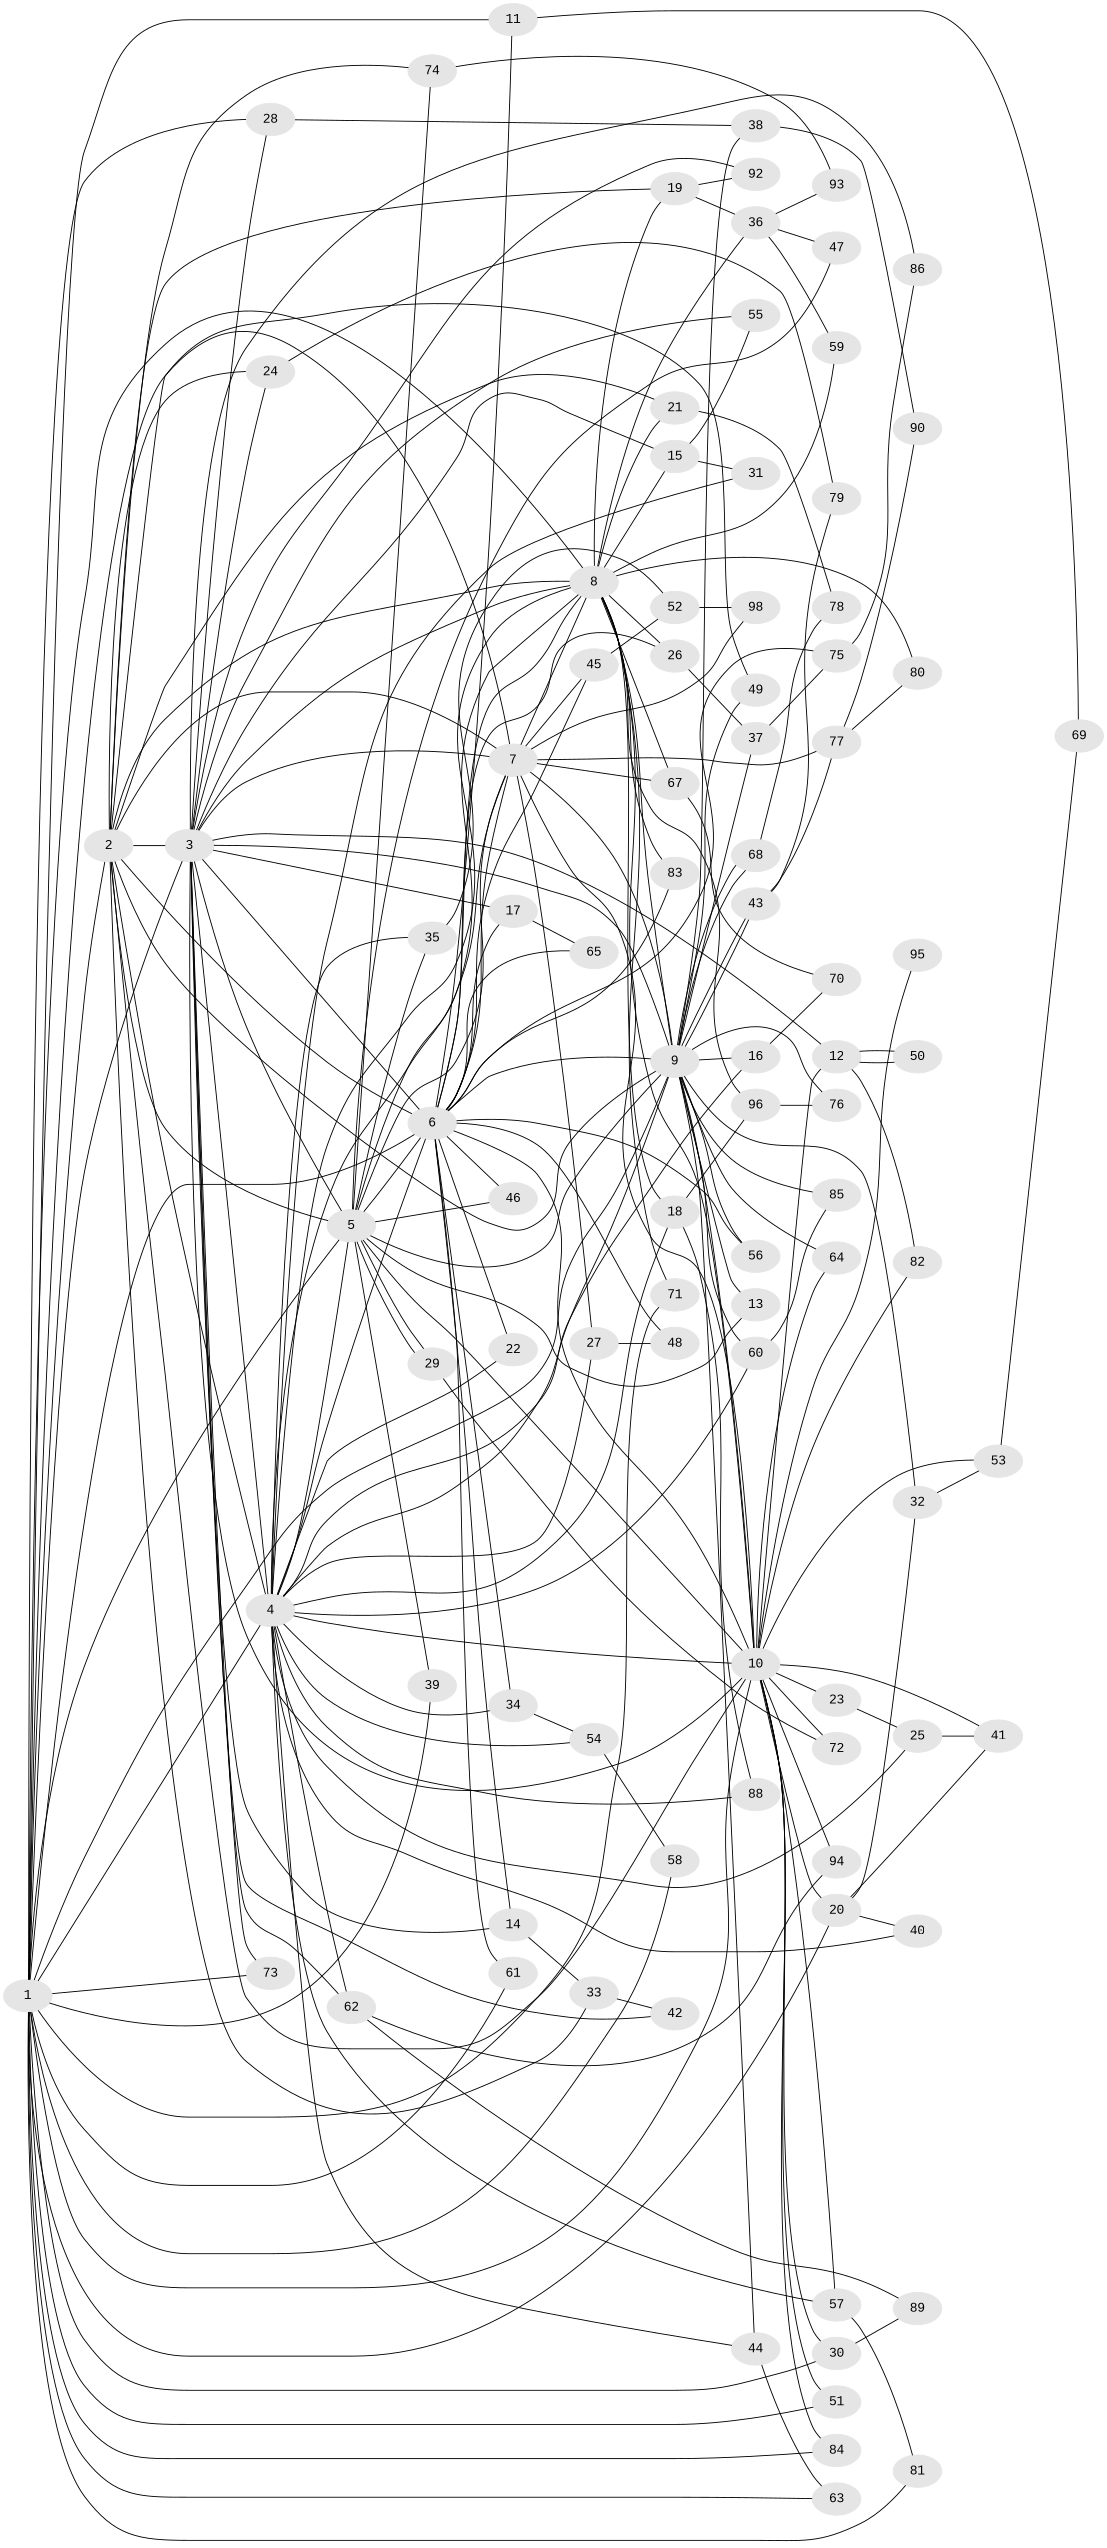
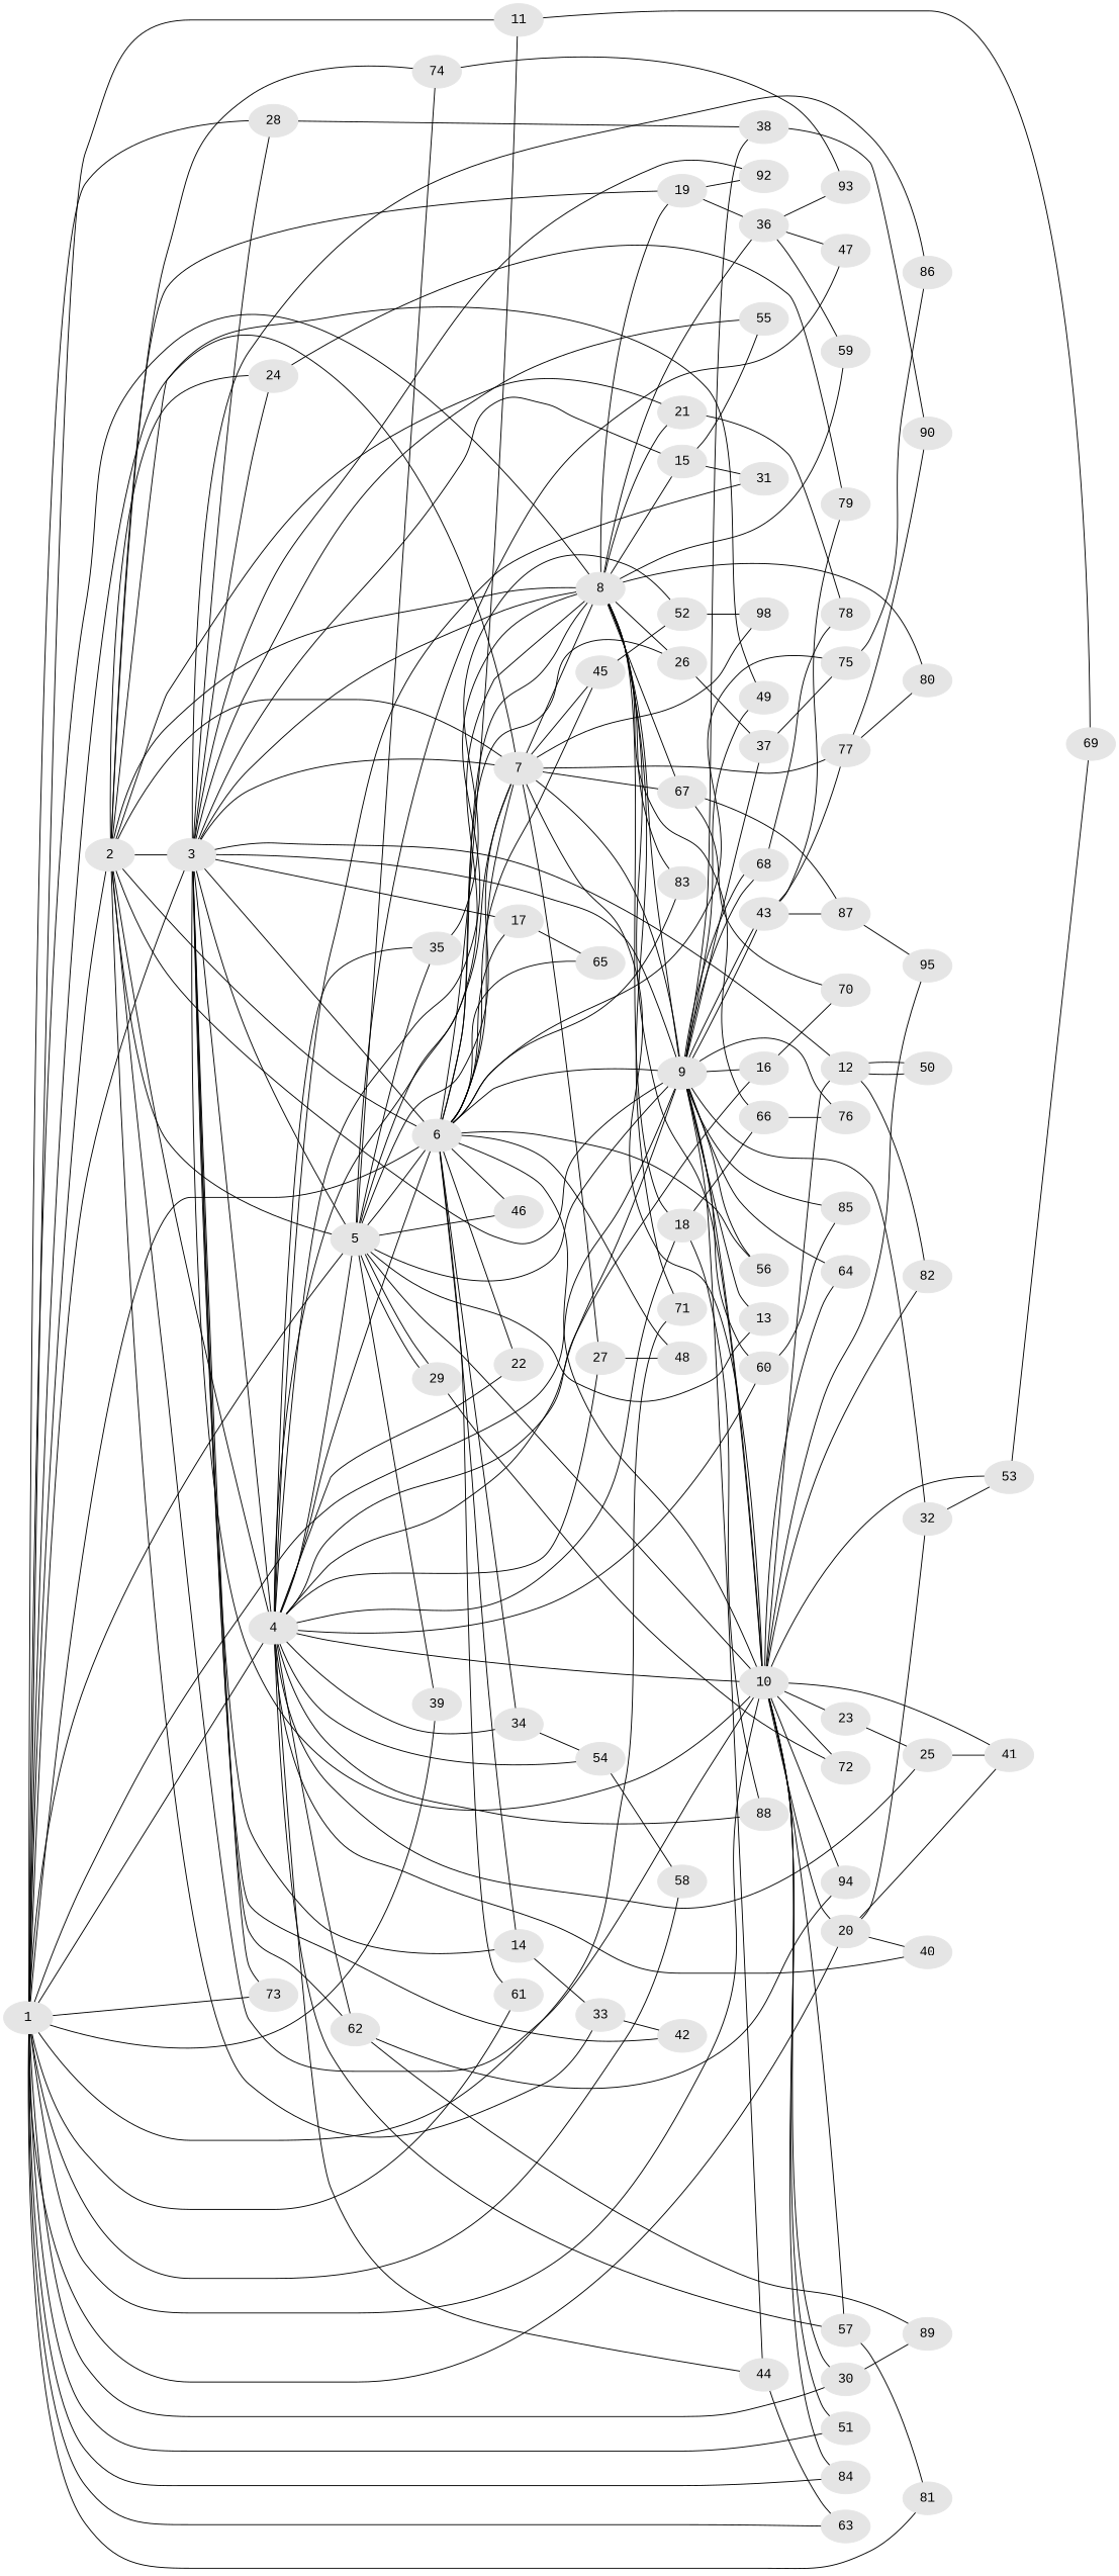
  graph {
    fontname="Liberation Mono"
    rankdir=LR
    node [color=gray90 fontname="Liberation Mono" style=filled]
    edge [fontname="Liberation Mono"]
    1
    2
    3
    4
    5
    6
    7
    8
    9
    10
    11
    20
    28
    30
    39
    51
    58
    61
    63
    71
    73
    81
    84
    19
    21
    24
    33
    49
    74
    12
    14
    15
    17
    42
    55
    62
    86
    92
    16
    18
    22
    25
    27
    31
    34
    35
    40
    44
    54
    57
    60
    88
    13
    29
    46
    47
    26
    45
    48
    56
    65
    75
    83
    67
    77
    n66 [label=98]
    36
    59
-   66 [label=96]
+   66
    80
    32
    37
    38
    43
    64
    68
    76
    85
    23
    41
    53
    72
    82
    94
    95
    69
    89
    78
    79
    93
    50
    70
    52
+   87
    90
    1 -- 2
    1 -- 3
    1 -- 4
    1 -- 5
    1 -- 6
    1 -- 7
    1 -- 8
    1 -- 9
    1 -- 10
    1 -- 11
    1 -- 20
    1 -- 28
    1 -- 30
    1 -- 39
    1 -- 51
    1 -- 58
    1 -- 61
    1 -- 63
    1 -- 71
    1 -- 73
    1 -- 81
    1 -- 84
    2 -- 3
    2 -- 4
    2 -- 5
    2 -- 6
    2 -- 7
    2 -- 8
    2 -- 9
    2 -- 10
    2 -- 19
    2 -- 21
    2 -- 24
    2 -- 33
    2 -- 49
    2 -- 74
    3 -- 4
    3 -- 5
    3 -- 6
    3 -- 7
    3 -- 8
    3 -- 9
    3 -- 10
    3 -- 28
    3 -- 73
    3 -- 24
    3 -- 12
    3 -- 14
    3 -- 15
    3 -- 17
    3 -- 42
    3 -- 55
    3 -- 62
    3 -- 86
    3 -- 92
    4 -- 5
    4 -- 6
    4 -- 7
    4 -- 8
    4 -- 9
    4 -- 10
    4 -- 62
    4 -- 16
    4 -- 18
    4 -- 22
    4 -- 25
    4 -- 27
    4 -- 31
    4 -- 34
    4 -- 35
    4 -- 40
    4 -- 44
    4 -- 54
    4 -- 57
    4 -- 60
    4 -- 88
    5 -- 6
    5 -- 7
    5 -- 8
    5 -- 9
    5 -- 10
    5 -- 39
    5 -- 74
    5 -- 35
    5 -- 13
    5 -- 29
    5 -- 29
    5 -- 46
    5 -- 47
    6 -- 7
    6 -- 8
    6 -- 9
    6 -- 10
    6 -- 11
    6 -- 61
    6 -- 14
    6 -- 17
    6 -- 22
    6 -- 34
    6 -- 46
    6 -- 26
    6 -- 45
    6 -- 48
    6 -- 56
    6 -- 65
    6 -- 75
    6 -- 83
    7 -- 8
    7 -- 9
    7 -- 10
    7 -- 27
    7 -- 45
    7 -- 67
    7 -- 77
    7 -- n66
    8 -- 9
    8 -- 10
    8 -- 71
    8 -- 19
    8 -- 21
    8 -- 15
    8 -- 18
    8 -- 26
    8 -- 83
    8 -- 67
    8 -- 36
    8 -- 59
    8 -- 66
    8 -- 80
    9 -- 10
    9 -- 49
    9 -- 16
    9 -- 44
    9 -- 60
    9 -- 13
    9 -- 56
    9 -- 32
    9 -- 37
    9 -- 38
    9 -- 43
    9 -- 43
    9 -- 64
    9 -- 68
    9 -- 68
    9 -- 76
    9 -- 85
    10 -- 20
    10 -- 30
    10 -- 51
    10 -- 84
    10 -- 12
    10 -- 57
    10 -- 64
    10 -- 23
    10 -- 41
    10 -- 53
    10 -- 72
    10 -- 82
    10 -- 94
    10 -- 95
    11 -- 69
    20 -- 40
    20 -- 32
    20 -- 41
    28 -- 38
    30 -- 89
    19 -- 92
    19 -- 36
    21 -- 78
    24 -- 79
    33 -- 42
    74 -- 93
    12 -- 82
    12 -- 50
    12 -- 50
    14 -- 33
    15 -- 55
    15 -- 31
    17 -- 65
    62 -- 94
    62 -- 89
    16 -- 70
    18 -- 88
    18 -- 66
    25 -- 41
    27 -- 48
    34 -- 54
    35 -- 52
    44 -- 63
    54 -- 58
    57 -- 81
    60 -- 85
    29 -- 72
    26 -- 37
    45 -- 52
    75 -- 86
    67 -- 70
+   67 -- 87
    77 -- 80
    77 -- 90
    36 -- 47
    36 -- 59
    36 -- 93
    66 -- 76
    32 -- 53
    37 -- 75
    38 -- 90
    43 -- 77
    43 -- 79
+   43 -- 87
    68 -- 78
    23 -- 25
    53 -- 69
    52 -- n66
+   87 -- 95
  }
